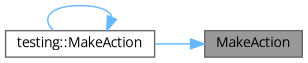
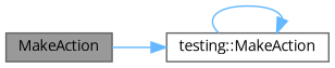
  digraph {
    rankdir=LR
    fontname="Open Sans"
    node [fontname="Open Sans" fontsize=10 shape=box style=filled]
    edge [color=steelblue1 fontname="Open Sans" fontsize=10 labelfontname=Helvetica labelfontsize=10 style=solid]
    n1 [color=gray40 fillcolor=grey60 fontcolor=black height=0.2 label=MakeAction width=0.4]
    n2 [color=grey40 fillcolor=white height=0.2 label="testing::MakeAction" width=0.4]
-   n2 -> n1
+   n1 -> n2
    n2 -> n2
  }
